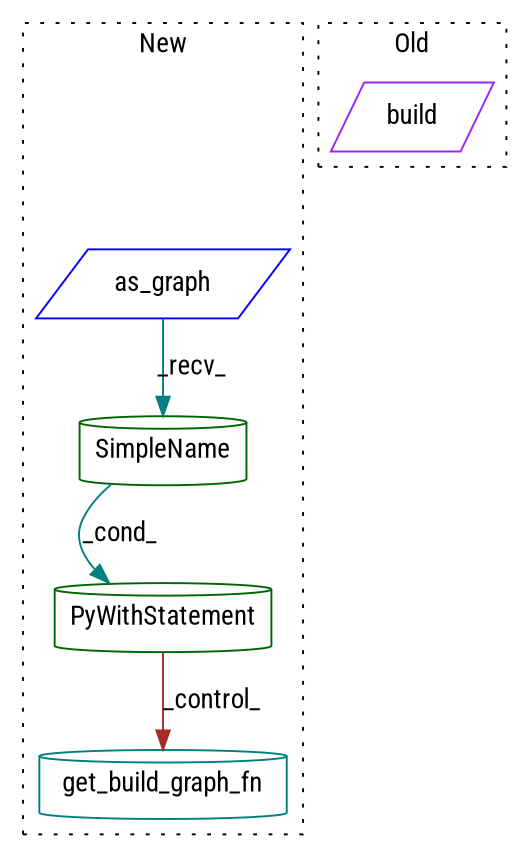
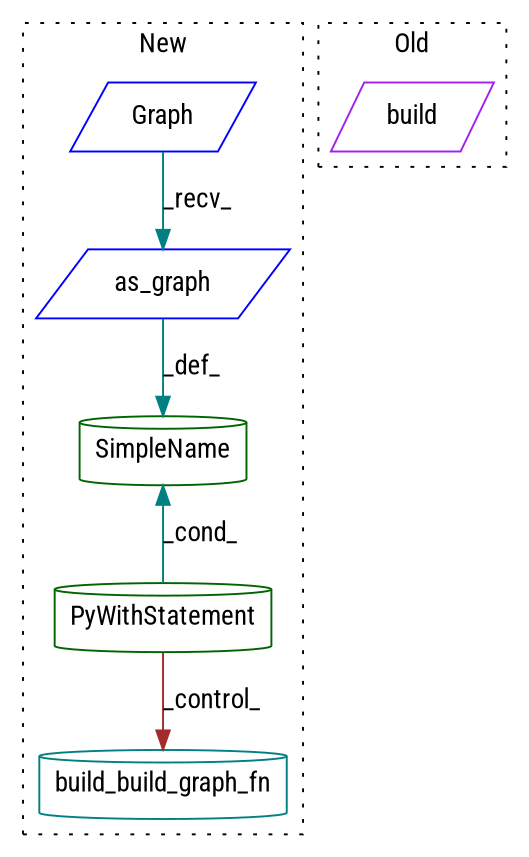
  digraph {
    fontname="Roboto Condensed"
    node [a=32 color=blue fontname="Roboto Condensed" shape=parallelogram]
    edge [color=teal fontname="Roboto Condensed"]
    n1 [l=12 label=as_graph s=1418]
-   n2 [color=teal l=20 label=get_build_graph_fn s=1457 shape=cylinder]
+   n2 [color=teal l=20 label=build_build_graph_fn s=1457 shape=cylinder]
+   n3 [l=7 label="Graph" s=1410]
    n4 [a=42 color=darkgreen label=SimpleName shape=cylinder]
    n5 [a=104 color=darkgreen l="10,2" label=PyWithStatement s="1389,1430" shape=cylinder]
    n6 [color=purple l="11,1" label=build s="1659,1700"]
    subgraph cluster_1 {
      label=New
      style=dotted
      n1
      n2
+     n3
      n4
      n5
    }
    subgraph cluster_2 {
      label=Old
      style=dotted
      n6
    }
-   n1 -> n4 [label=_recv_]
-   n4 -> n5 [label=_cond_]
+   n1 -> n4 [label=_def_]
+   n3 -> n1 [label=_recv_]
+   n5 -> n4 [label=_cond_]
    n5 -> n2 [color=brown label=_control_]
  }
